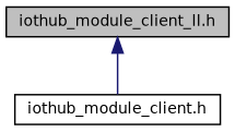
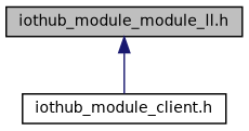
  digraph {
    node [color=black fontname=Helvetica fontsize=10 shape=record style=filled]
-   n1 [fillcolor=grey75 fontcolor=black height=0.2 label="iothub_module_client_ll.h" width=0.4]
+   n1 [fillcolor=grey75 fontcolor=black height=0.2 label="iothub_module_module_ll.h" width=0.4]
    n2 [fillcolor=white height=0.2 label="iothub_module_client.h" width=0.4]
    n1 -> n2 [color=midnightblue dir=back fontname=Helvetica fontsize=10 labelfontname=Helvetica labelfontsize=10 style=solid]
  }
